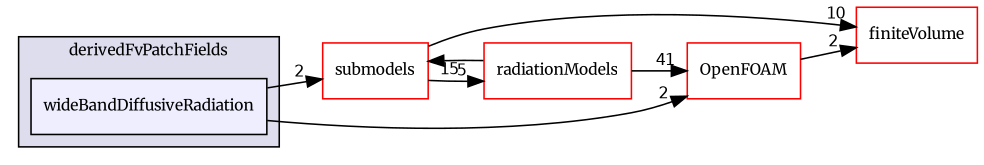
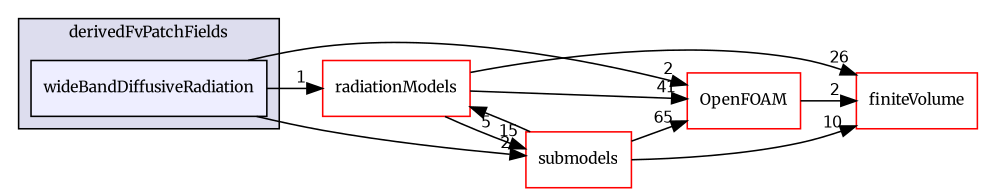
  digraph {
    compound=true
    fontname=Merriweather
    rankdir=LR
    node [fontname=Merriweather fontsize=10 shape=box color=red]
    edge [fontname=Merriweather headlabel=2 labeldistance=1.5 labelfontname=Helvetica labelfontsize=10]
    n1 [fillcolor="#eeeeff" label=wideBandDiffusiveRadiation pencolor=black style=filled color=""]
    n2 [label=radiationModels]
    n3 [label=submodels]
    n4 [label=OpenFOAM]
    n5 [label=finiteVolume]
    subgraph cluster_1 {
      bgcolor="#ddddee"
      fontsize=10
      label=derivedFvPatchFields
      pencolor=black
      n1
    }
+   n1 -> n2 [headlabel=1]
    n1 -> n3
    n1 -> n4
    n2 -> n3 [headlabel=15]
    n2 -> n4 [headlabel=41]
+   n2 -> n5 [headlabel=26]
    n3 -> n2 [headlabel=5]
+   n3 -> n4 [headlabel=65]
    n3 -> n5 [headlabel=10]
    n4 -> n5
  }
